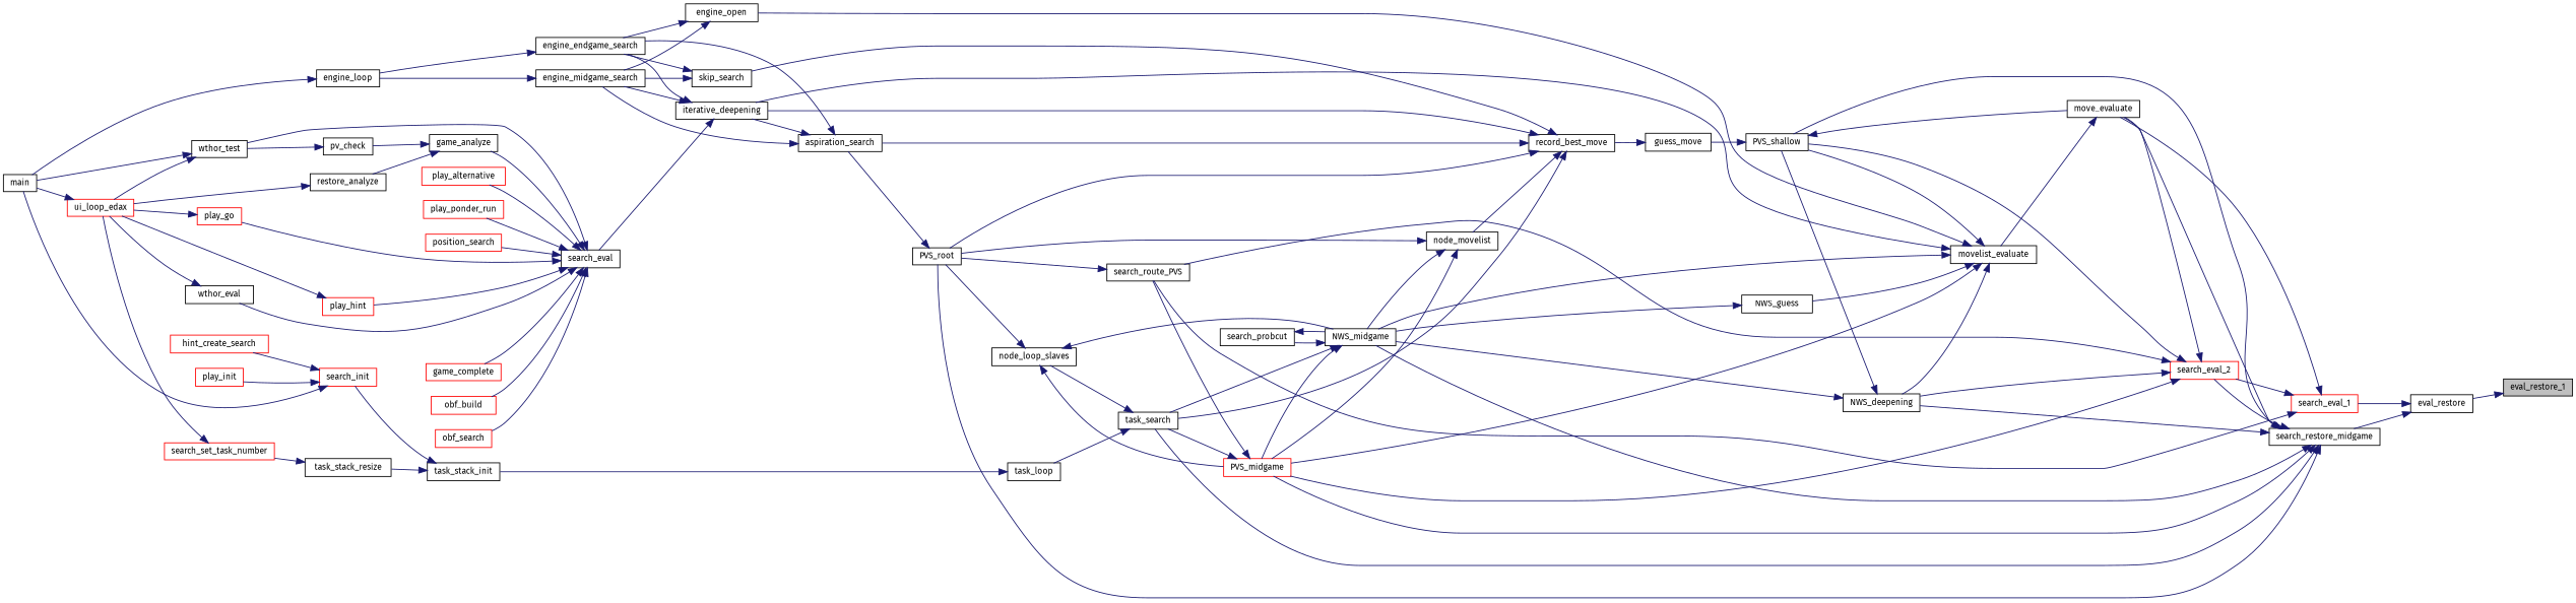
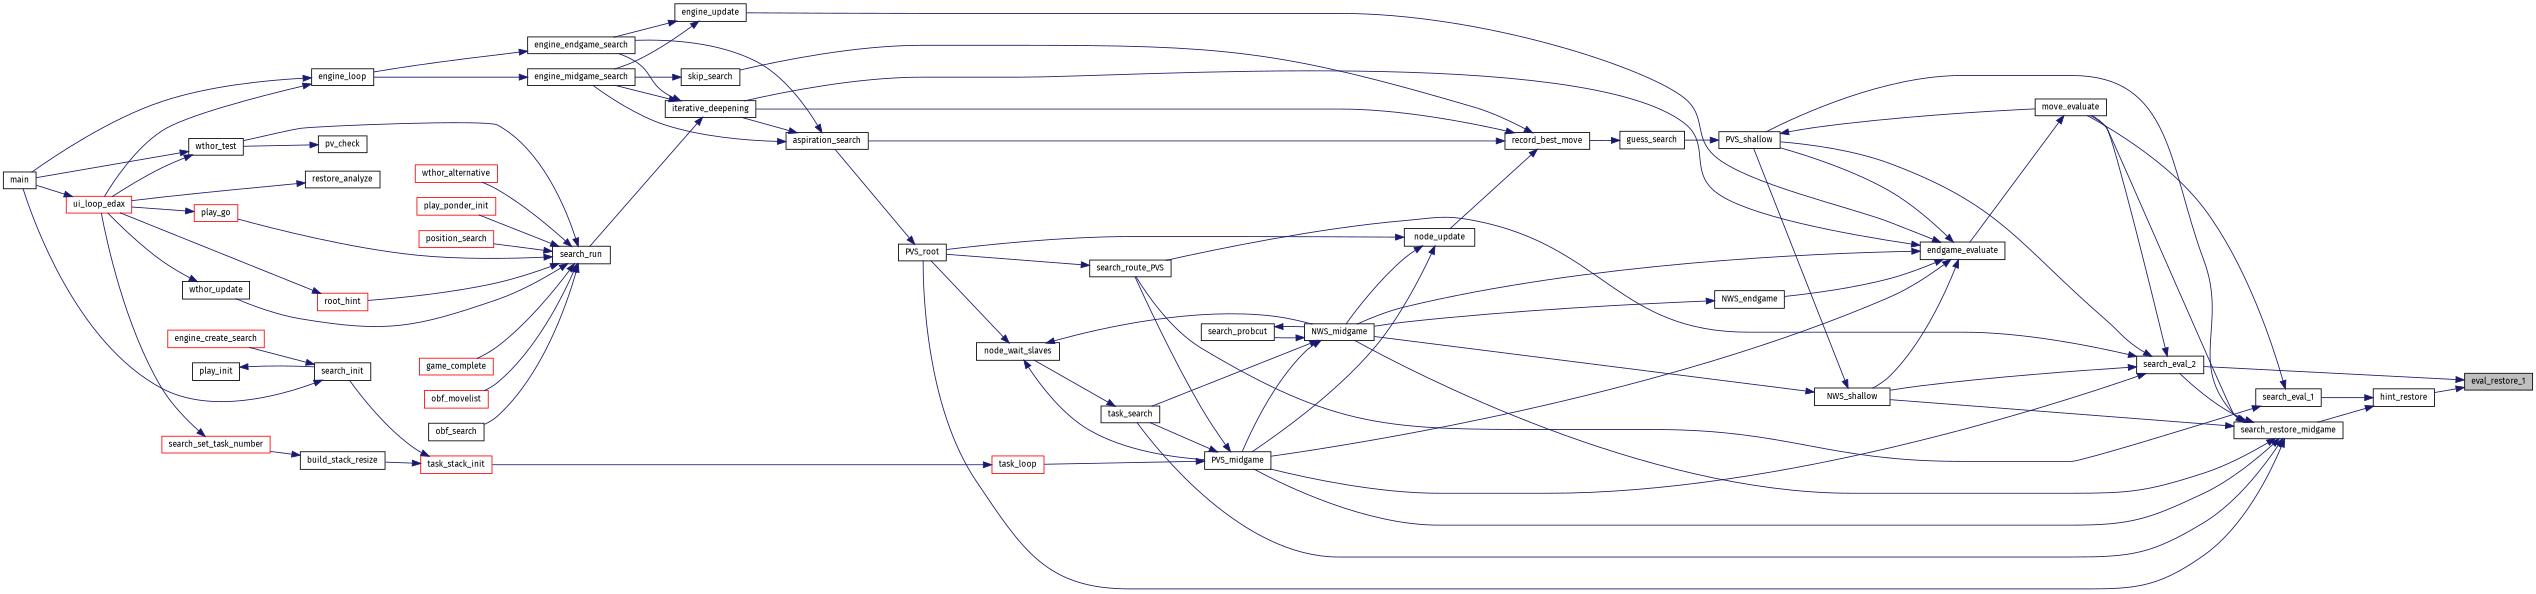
  digraph {
    fontname="Fira Sans"
    rankdir=RL
    node [color=black fontname="Fira Sans" fontsize=10 shape=record]
    edge [color=midnightblue dir=back fontname="Fira Sans" fontsize=10 labelfontname=FreeSans labelfontsize=10 style=solid]
    n1 [fillcolor=grey75 fontcolor=black height=0.2 label=eval_restore_1 style=filled width=0.4]
-   n2 [height=0.2 label=eval_restore width=0.4]
-   n3 [color=red height=0.2 label=search_eval_1 width=0.4]
+   n2 [height=0.2 label=hint_restore width=0.4]
+   n3 [height=0.2 label=search_eval_1 width=0.4]
    n4 [height=0.2 label=search_restore_midgame width=0.4]
    n5 [height=0.2 label=move_evaluate width=0.4]
    n6 [height=0.2 label=search_route_PVS width=0.4]
-   n7 [color=red height=0.2 label=search_eval_2 width=0.4]
+   n7 [height=0.2 label=search_eval_2 width=0.4]
    n8 [height=0.2 label=NWS_midgame width=0.4]
-   n9 [color=red height=0.2 label=PVS_midgame width=0.4]
-   n10 [height=0.2 label=NWS_deepening width=0.4]
+   n9 [height=0.2 label=PVS_midgame width=0.4]
+   n10 [height=0.2 label=NWS_shallow width=0.4]
    n11 [height=0.2 label=PVS_shallow width=0.4]
    n12 [height=0.2 label=task_search width=0.4]
    n13 [height=0.2 label=PVS_root width=0.4]
-   n14 [height=0.2 label=movelist_evaluate width=0.4]
-   n15 [height=0.2 label=engine_open width=0.4]
+   n14 [height=0.2 label=endgame_evaluate width=0.4]
+   n15 [height=0.2 label=engine_update width=0.4]
    n16 [height=0.2 label=iterative_deepening width=0.4]
-   n17 [height=0.2 label=NWS_guess width=0.4]
+   n17 [height=0.2 label=NWS_endgame width=0.4]
    n18 [height=0.2 label=engine_endgame_search width=0.4]
    n19 [height=0.2 label=engine_midgame_search width=0.4]
-   n20 [height=0.2 label=search_eval width=0.4]
+   n20 [height=0.2 label=search_run width=0.4]
    n21 [height=0.2 label=search_probcut width=0.4]
-   n22 [height=0.2 label=guess_move width=0.4]
+   n22 [height=0.2 label=guess_search width=0.4]
    n23 [height=0.2 label=engine_loop width=0.4]
    n24 [height=0.2 label=main width=0.4]
    n25 [color=red height=0.2 label=ui_loop_edax width=0.4]
-   n26 [height=0.2 label=game_analyze width=0.4]
    n27 [height=0.2 label=wthor_test width=0.4]
    n28 [color=red height=0.2 label=game_complete width=0.4]
-   n29 [color=red height=0.2 label=obf_build width=0.4]
-   n30 [color=red height=0.2 label=obf_search width=0.4]
-   n31 [color=red height=0.2 label=play_alternative width=0.4]
+   n29 [color=red height=0.2 label=obf_movelist width=0.4]
+   n30 [height=0.2 label=obf_search width=0.4]
+   n31 [color=red height=0.2 label=wthor_alternative width=0.4]
    n32 [color=red height=0.2 label=play_go width=0.4]
-   n33 [color=red height=0.2 label=play_hint width=0.4]
-   n34 [color=red height=0.2 label=play_ponder_run width=0.4]
+   n33 [color=red height=0.2 label=root_hint width=0.4]
+   n34 [color=red height=0.2 label=play_ponder_init width=0.4]
    n35 [color=red height=0.2 label=position_search width=0.4]
-   n36 [height=0.2 label=wthor_eval width=0.4]
+   n36 [height=0.2 label=wthor_update width=0.4]
    n37 [height=0.2 label=restore_analyze width=0.4]
    n38 [height=0.2 label=pv_check width=0.4]
-   n39 [height=0.2 label=node_loop_slaves width=0.4]
-   n40 [height=0.2 label=task_loop width=0.4]
+   n39 [height=0.2 label=node_wait_slaves width=0.4]
+   n40 [color=red height=0.2 label=task_loop width=0.4]
    n41 [height=0.2 label=aspiration_search width=0.4]
-   n42 [height=0.2 label=task_stack_init width=0.4]
-   n43 [color=red height=0.2 label=search_init width=0.4]
-   n44 [height=0.2 label=task_stack_resize width=0.4]
-   n45 [color=red height=0.2 label=hint_create_search width=0.4]
-   n46 [color=red height=0.2 label=play_init width=0.4]
+   n42 [color=red height=0.2 label=task_stack_init width=0.4]
+   n43 [height=0.2 label=search_init width=0.4]
+   n44 [height=0.2 label=build_stack_resize width=0.4]
+   n45 [color=red height=0.2 label=engine_create_search width=0.4]
+   n46 [height=0.2 label=play_init width=0.4]
    n47 [color=red height=0.2 label=search_set_task_number width=0.4]
    n48 [height=0.2 label=record_best_move width=0.4]
-   n49 [height=0.2 label=node_movelist width=0.4]
+   n49 [height=0.2 label=node_update width=0.4]
    n50 [height=0.2 label=skip_search width=0.4]
    n1 -> n2
    n2 -> n3
    n2 -> n4
    n3 -> n5
    n3 -> n6
-   n3 -> n7
+   n1 -> n7
    n4 -> n5
    n4 -> n7
    n4 -> n8
    n4 -> n9
    n4 -> n10
    n4 -> n11
    n4 -> n12
    n4 -> n13
    n5 -> n14
    n6 -> n13
    n7 -> n5
    n7 -> n6
    n7 -> n9
    n7 -> n10
    n7 -> n11
    n8 -> n9
    n8 -> n12
    n8 -> n21
    n9 -> n6
    n9 -> n12
    n10 -> n8
    n10 -> n11
    n11 -> n5
    n11 -> n22
    n12 -> n39
-   n12 -> n40
+   n9 -> n40
    n13 -> n41
    n14 -> n8
    n14 -> n9
    n14 -> n10
    n14 -> n11
    n14 -> n15
    n14 -> n16
    n14 -> n17
    n15 -> n18
    n15 -> n19
    n16 -> n18
    n16 -> n19
    n16 -> n20
    n17 -> n8
    n18 -> n23
    n19 -> n23
-   n20 -> n26
    n20 -> n27
    n20 -> n28
    n20 -> n29
    n20 -> n30
    n20 -> n31
    n20 -> n32
    n20 -> n33
    n20 -> n34
    n20 -> n35
    n20 -> n36
    n21 -> n8
    n22 -> n48
    n23 -> n24
+   n23 -> n25
    n25 -> n24
-   n26 -> n37
-   n26 -> n38
    n27 -> n24
    n27 -> n25
    n32 -> n25
    n33 -> n25
    n36 -> n25
    n37 -> n25
    n38 -> n27
    n39 -> n8
    n39 -> n9
    n39 -> n13
    n40 -> n42
    n41 -> n16
    n41 -> n18
    n41 -> n19
    n42 -> n43
    n42 -> n44
    n43 -> n24
    n43 -> n45
-   n43 -> n46
+   n46 -> n43
    n44 -> n47
    n47 -> n25
-   n48 -> n12
-   n48 -> n13
    n48 -> n16
    n48 -> n41
    n48 -> n49
    n48 -> n50
    n49 -> n8
    n49 -> n9
    n49 -> n13
-   n50 -> n18
    n50 -> n19
  }
